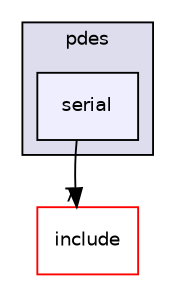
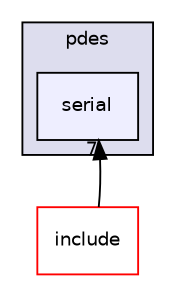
  digraph {
    compound=true
    node [fontname=Helvetica fontsize=10 shape=box]
    n1 [fillcolor="#eeeeff" label=serial pencolor=black style=filled]
    n2 [color=red label=include]
    subgraph cluster_1 {
      bgcolor="#ddddee"
      fontname=Helvetica
      fontsize=10
      label=pdes
      pencolor=black
      n1
    }
-   n1 -> n2 [headlabel=7 labeldistance=1.5 labelfontname=Helvetica labelfontsize=10]
+   n2 -> n1 [headlabel=7 labeldistance=1.5 labelfontname=Helvetica labelfontsize=10]
  }
